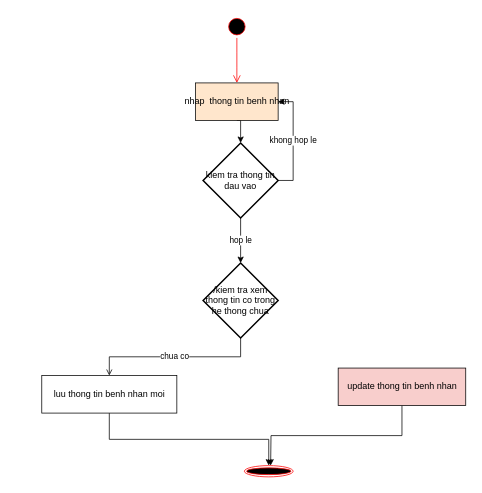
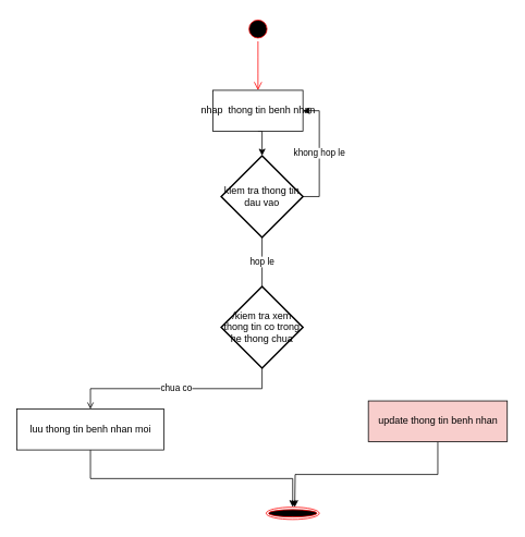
  <mxCell id="0" />
  <mxCell id="1" parent="0" />
  <mxCell id="2" value="" style="ellipse;html=1;shape=startState;fillColor=#000000;strokeColor=#ff0000;" vertex="1" parent="1"><mxGeometry x="300" y="20" width="30" height="30" as="geometry" /></mxCell>
  <mxCell id="3" value="" style="edgeStyle=orthogonalEdgeStyle;html=1;verticalAlign=bottom;endArrow=open;endSize=8;strokeColor=#ff0000;" edge="1" source="2" parent="1"><mxGeometry relative="1" as="geometry"><mxPoint x="315" y="110" as="targetPoint" /></mxGeometry></mxCell>
  <mxCell id="4" style="edgeStyle=orthogonalEdgeStyle;rounded=0;orthogonalLoop=1;jettySize=auto;html=1;exitX=0.5;exitY=1;exitDx=0;exitDy=0;entryX=0.5;entryY=0;entryDx=0;entryDy=0;entryPerimeter=0;" edge="1" parent="1" source="5" target="8"><mxGeometry relative="1" as="geometry" /></mxCell>
- <mxCell id="5" value="nhap&amp;nbsp; thong tin benh nhan" style="html=1;fillColor=#ffe6cc;" vertex="1" parent="1"><mxGeometry x="260" y="110" width="110" height="50" as="geometry" /></mxCell>
- <mxCell id="6" value="hop le" style="edgeStyle=orthogonalEdgeStyle;rounded=0;orthogonalLoop=1;jettySize=auto;html=1;exitX=0.5;exitY=1;exitDx=0;exitDy=0;exitPerimeter=0;entryX=0.5;entryY=0;entryDx=0;entryDy=0;entryPerimeter=0;" edge="1" parent="1" source="8" target="10"><mxGeometry relative="1" as="geometry" /></mxCell>
+ <mxCell id="5" value="nhap&amp;nbsp; thong tin benh nhan" style="html=1;" vertex="1" parent="1"><mxGeometry x="260" y="110" width="110" height="50" as="geometry" /></mxCell>
+ <mxCell id="6" value="hop le" style="edgeStyle=orthogonalEdgeStyle;rounded=0;orthogonalLoop=1;jettySize=auto;html=1;exitX=0.5;exitY=1;exitDx=0;exitDy=0;exitPerimeter=0;entryX=0.5;entryY=0;entryDx=0;entryDy=0;entryPerimeter=0;endArrow=none;" edge="1" parent="1" source="8" target="10"><mxGeometry relative="1" as="geometry" /></mxCell>
  <mxCell id="7" value="khong hop le" style="edgeStyle=orthogonalEdgeStyle;rounded=0;orthogonalLoop=1;jettySize=auto;html=1;exitX=1;exitY=0.5;exitDx=0;exitDy=0;exitPerimeter=0;entryX=1;entryY=0.5;entryDx=0;entryDy=0;" edge="1" parent="1" source="8" target="5"><mxGeometry relative="1" as="geometry"><mxPoint x="510" y="130" as="targetPoint" /></mxGeometry></mxCell>
  <mxCell id="8" value="kiem tra thong tin dau vao" style="strokeWidth=2;html=1;shape=mxgraph.flowchart.decision;whiteSpace=wrap;" vertex="1" parent="1"><mxGeometry x="270" y="190" width="100" height="100" as="geometry" /></mxCell>
  <mxCell id="9" value="chua co" style="edgeStyle=orthogonalEdgeStyle;rounded=0;orthogonalLoop=1;jettySize=auto;html=1;exitX=0.5;exitY=1;exitDx=0;exitDy=0;exitPerimeter=0;endArrow=open;" edge="1" parent="1" source="10" target="12"><mxGeometry relative="1" as="geometry" /></mxCell>
  <mxCell id="10" value="/kiem tra xem thong tin co trong he thong chua" style="strokeWidth=2;html=1;shape=mxgraph.flowchart.decision;whiteSpace=wrap;" vertex="1" parent="1"><mxGeometry x="270" y="350" width="100" height="100" as="geometry" /></mxCell>
  <mxCell id="11" style="edgeStyle=orthogonalEdgeStyle;rounded=0;orthogonalLoop=1;jettySize=auto;html=1;exitX=0.5;exitY=1;exitDx=0;exitDy=0;" edge="1" parent="1" source="12" target="15"><mxGeometry relative="1" as="geometry"><mxPoint x="340" y="620" as="targetPoint" /></mxGeometry></mxCell>
- <mxCell id="12" value="luu thong tin benh nhan moi" style="html=1;" vertex="1" parent="1"><mxGeometry x="55" y="500" width="180" height="50" as="geometry" /></mxCell>
+ <mxCell id="12" value="luu thong tin benh nhan moi" style="html=1;" vertex="1" parent="1"><mxGeometry x="20" y="500" width="180" height="50" as="geometry" /></mxCell>
  <mxCell id="13" style="edgeStyle=orthogonalEdgeStyle;rounded=0;orthogonalLoop=1;jettySize=auto;html=1;exitX=0.5;exitY=1;exitDx=0;exitDy=0;" edge="1" parent="1" source="14"><mxGeometry relative="1" as="geometry"><mxPoint x="360" y="620" as="targetPoint" /></mxGeometry></mxCell>
  <mxCell id="14" value="update thong tin benh nhan" style="html=1;fillColor=#f8cecc;" vertex="1" parent="1"><mxGeometry x="450" y="490" width="170" height="50" as="geometry" /></mxCell>
  <mxCell id="15" value="" style="ellipse;html=1;shape=endState;fillColor=#000000;strokeColor=#ff0000;" vertex="1" parent="1"><mxGeometry x="325" y="620" width="65" height="15" as="geometry" /></mxCell>
